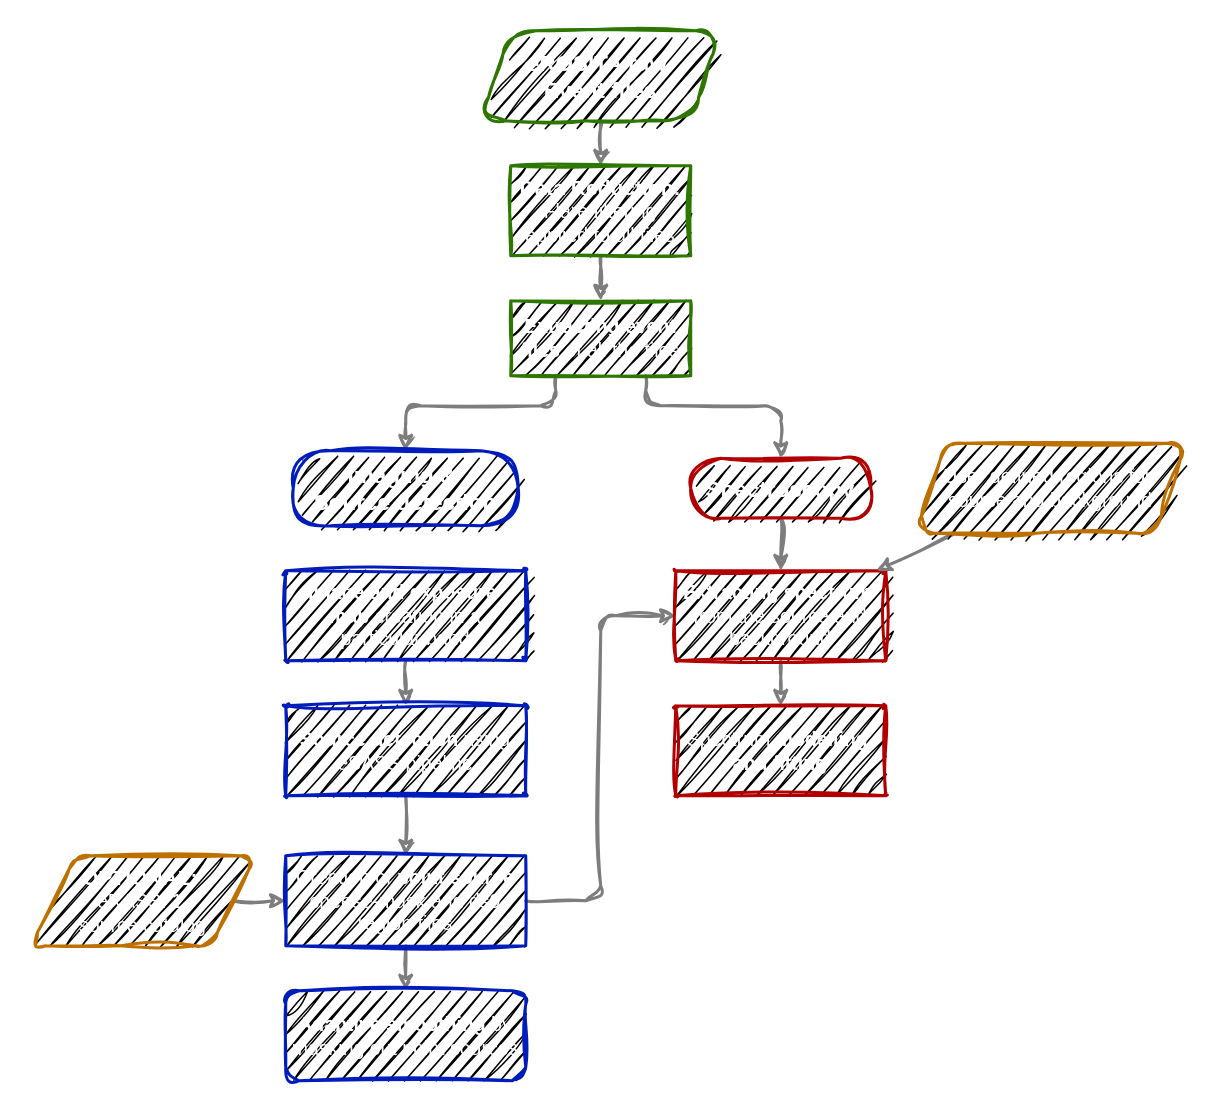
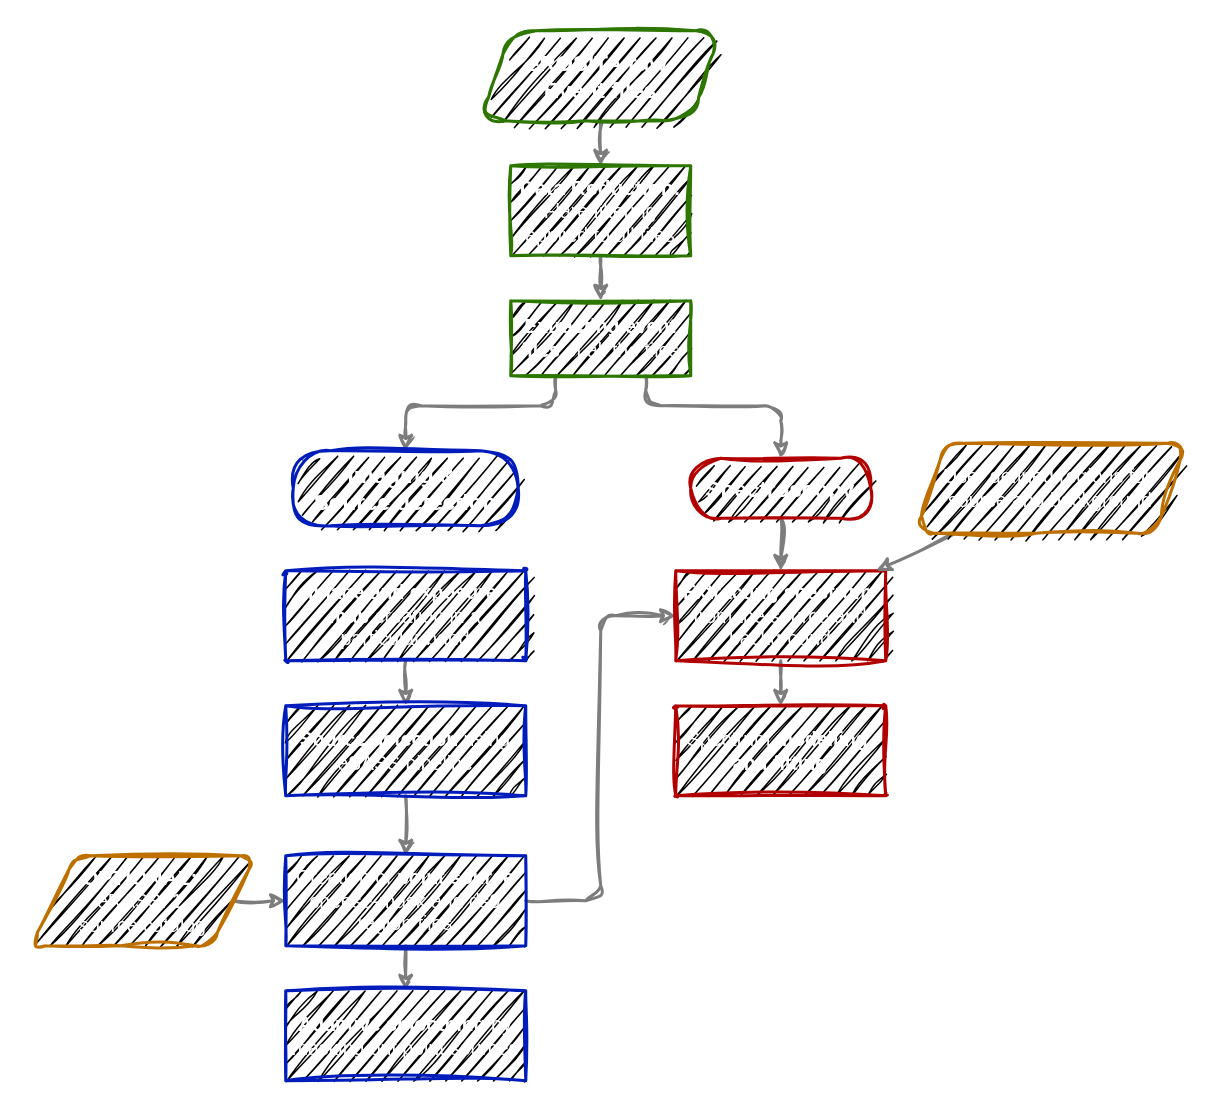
  <mxCell id="0" />
  <mxCell id="1" parent="0" />
  <mxCell id="2" value="" style="edgeStyle=none;html=1;entryX=0.5;entryY=0;entryDx=0;entryDy=0;sketch=1;curveFitting=1;jiggle=2;strokeWidth=2;fontSize=13;strokeColor=#7D7D7D;" parent="1" source="3" target="5" edge="1"><mxGeometry relative="1" as="geometry" /></mxCell>
  <mxCell id="3" value="&lt;font style=&quot;font-size: 15px; color: rgb(255, 255, 255);&quot;&gt;&lt;b style=&quot;&quot;&gt;eROSITA raw&amp;nbsp;&lt;/b&gt;&lt;/font&gt;&lt;div&gt;&lt;font style=&quot;font-size: 15px; color: rgb(255, 255, 255);&quot;&gt;&lt;b style=&quot;&quot;&gt;Event files&lt;/b&gt;&lt;/font&gt;&lt;/div&gt;" style="shape=parallelogram;perimeter=parallelogramPerimeter;whiteSpace=wrap;html=1;fixedSize=1;sketch=1;curveFitting=1;jiggle=2;fillColor=#000000;fontColor=light-dark(#FFFFFF,#121212);strokeColor=#2D7600;strokeWidth=2;fontSize=13;rounded=1;arcSize=33;" parent="1" vertex="1"><mxGeometry x="320" y="20" width="160" height="60" as="geometry" /></mxCell>
  <mxCell id="4" value="" style="edgeStyle=none;html=1;sketch=1;curveFitting=1;jiggle=2;strokeWidth=2;fontSize=13;strokeColor=#7D7D7D;" parent="1" source="5" target="8" edge="1"><mxGeometry relative="1" as="geometry" /></mxCell>
  <mxCell id="5" value="&lt;b&gt;&lt;font style=&quot;font-size: 14px;&quot;&gt;Data Reduction:&lt;/font&gt;&lt;/b&gt;&lt;div&gt;Flare filtering applied to all tiles&lt;/div&gt;" style="rounded=0;whiteSpace=wrap;html=1;sketch=1;curveFitting=1;jiggle=2;fillColor=#000000;fontColor=light-dark(#FFFFFF,#121212);strokeColor=#2D7600;strokeWidth=2;fontSize=13;" parent="1" vertex="1"><mxGeometry x="340" y="110" width="120" height="60" as="geometry" /></mxCell>
  <mxCell id="6" style="edgeStyle=none;html=1;exitX=0.75;exitY=1;exitDx=0;exitDy=0;entryX=0.5;entryY=0;entryDx=0;entryDy=0;sketch=1;curveFitting=1;jiggle=2;strokeWidth=2;fontSize=13;strokeColor=#7D7D7D;" parent="1" source="8" target="11" edge="1"><mxGeometry relative="1" as="geometry"><Array as="points"><mxPoint x="430" y="270" /><mxPoint x="520" y="270" /></Array></mxGeometry></mxCell>
  <mxCell id="7" style="edgeStyle=none;html=1;exitX=0.25;exitY=1;exitDx=0;exitDy=0;entryX=0.5;entryY=0;entryDx=0;entryDy=0;sketch=1;curveFitting=1;jiggle=2;strokeWidth=2;fontSize=13;strokeColor=#7D7D7D;" parent="1" source="8" target="9" edge="1"><mxGeometry relative="1" as="geometry"><Array as="points"><mxPoint x="370" y="270" /><mxPoint x="270" y="270" /></Array></mxGeometry></mxCell>
  <mxCell id="8" value="&lt;font&gt;&lt;b&gt;Extracting event files&lt;/b&gt;&amp;nbsp;&lt;/font&gt;&lt;span style=&quot;background-color: transparent;&quot;&gt;of all the tiles&lt;/span&gt;" style="whiteSpace=wrap;html=1;rounded=0;sketch=1;curveFitting=1;jiggle=2;fillColor=#000000;fontColor=light-dark(#FFFFFF,#121212);strokeColor=#2D7600;strokeWidth=2;fontSize=13;" parent="1" vertex="1"><mxGeometry x="340" y="200" width="120" height="50" as="geometry" /></mxCell>
  <mxCell id="9" value="&lt;font style=&quot;font-size: 15px;&quot;&gt;&lt;b style=&quot;&quot;&gt;Imaging &amp;amp;&amp;nbsp;&lt;/b&gt;&lt;/font&gt;&lt;div&gt;&lt;font style=&quot;font-size: 15px;&quot;&gt;&lt;b style=&quot;&quot;&gt;Source detection&lt;/b&gt;&lt;/font&gt;&lt;/div&gt;" style="whiteSpace=wrap;html=1;rounded=1;arcSize=50;sketch=1;curveFitting=1;jiggle=2;fillColor=#000000;fontColor=light-dark(#FFFFFF,#121212);strokeColor=#001DBC;strokeWidth=2;gradientColor=none;fillStyle=auto;fontSize=13;" parent="1" vertex="1"><mxGeometry x="195" y="300" width="150" height="50" as="geometry" /></mxCell>
  <mxCell id="10" value="" style="edgeStyle=none;html=1;sketch=1;curveFitting=1;jiggle=2;strokeWidth=2;fontSize=13;strokeColor=#7D7D7D;" parent="1" source="11" target="22" edge="1"><mxGeometry relative="1" as="geometry" /></mxCell>
  <mxCell id="11" value="&lt;font style=&quot;font-size: 15px;&quot;&gt;&lt;b style=&quot;&quot;&gt;Spectroscopy&lt;/b&gt;&lt;/font&gt;" style="whiteSpace=wrap;html=1;rounded=1;arcSize=50;sketch=1;curveFitting=1;jiggle=2;fillColor=#000000;fontColor=light-dark(#FFFFFF,#121212);strokeColor=#B20000;strokeWidth=2;fontSize=13;" parent="1" vertex="1"><mxGeometry x="460" y="305" width="120" height="40" as="geometry" /></mxCell>
  <mxCell id="12" value="" style="edgeStyle=none;html=1;sketch=1;curveFitting=1;jiggle=2;strokeWidth=2;fontSize=13;strokeColor=#7D7D7D;" parent="1" source="13" target="15" edge="1"><mxGeometry relative="1" as="geometry" /></mxCell>
  <mxCell id="13" value="&lt;b&gt;Image and exposure&amp;nbsp;&lt;/b&gt;&lt;div&gt;&lt;b&gt;map&lt;/b&gt; creation in a particular band&lt;/div&gt;" style="whiteSpace=wrap;html=1;rounded=1;arcSize=0;sketch=1;curveFitting=1;jiggle=2;fillColor=#000000;fontColor=light-dark(#FFFFFF,#121212);strokeColor=#001DBC;strokeWidth=2;fontSize=13;" parent="1" vertex="1"><mxGeometry x="190" y="380" width="160" height="60" as="geometry" /></mxCell>
  <mxCell id="14" value="" style="edgeStyle=none;html=1;sketch=1;curveFitting=1;jiggle=2;strokeWidth=2;fontSize=13;strokeColor=#7D7D7D;" parent="1" source="15" target="20" edge="1"><mxGeometry relative="1" as="geometry" /></mxCell>
- <mxCell id="15" value="&lt;font&gt;&lt;b&gt;Source detection&lt;/b&gt; using eSASS pipeline&lt;/font&gt;" style="whiteSpace=wrap;html=1;rounded=1;arcSize=0;sketch=1;curveFitting=1;jiggle=2;fillColor=#000000;fontColor=light-dark(#FFFFFF,#121212);strokeColor=#001DBC;strokeWidth=2;fontSize=13;" parent="1" vertex="1"><mxGeometry x="190" y="470" width="160" height="60" as="geometry" /></mxCell>
+ <mxCell id="15" value="&lt;font&gt;&lt;b&gt;Source detection&lt;/b&gt; using eSASS pipeline&lt;/font&gt;" style="whiteSpace=wrap;html=1;arcSize=0;sketch=1;curveFitting=1;jiggle=2;fillColor=#000000;fontColor=light-dark(#FFFFFF,#121212);strokeColor=#001DBC;strokeWidth=2;fontSize=13;rounded=0;" parent="1" vertex="1"><mxGeometry x="190" y="470" width="160" height="60" as="geometry" /></mxCell>
  <mxCell id="16" value="" style="edgeStyle=none;html=1;sketch=1;curveFitting=1;jiggle=2;strokeWidth=2;fontSize=13;strokeColor=#7D7D7D;" parent="1" source="17" target="20" edge="1"><mxGeometry relative="1" as="geometry" /></mxCell>
  <mxCell id="17" value="&lt;font style=&quot;&quot;&gt;&lt;font style=&quot;font-size: 14px;&quot;&gt;&lt;b&gt;OPTIONAL:&lt;/b&gt;&lt;/font&gt;&amp;nbsp;&lt;/font&gt;&lt;div&gt;&lt;font style=&quot;&quot;&gt;eRASS: 1&amp;nbsp;&lt;/font&gt;&lt;/div&gt;&lt;div&gt;&lt;font style=&quot;&quot;&gt;source catalog&lt;/font&gt;&lt;/div&gt;" style="shape=parallelogram;perimeter=parallelogramPerimeter;whiteSpace=wrap;html=1;fixedSize=1;sketch=1;curveFitting=1;jiggle=2;fillColor=#000000;fontColor=light-dark(#FFFFFF,#121212);strokeColor=#BD7000;strokeWidth=2;fontSize=13;size=30;rounded=1;" parent="1" vertex="1"><mxGeometry x="20" y="570" width="150" height="60" as="geometry" /></mxCell>
  <mxCell id="18" value="" style="edgeStyle=none;html=1;sketch=1;curveFitting=1;jiggle=2;strokeWidth=2;fontSize=13;strokeColor=#7D7D7D;" parent="1" source="20" target="23" edge="1"><mxGeometry relative="1" as="geometry" /></mxCell>
  <mxCell id="19" style="edgeStyle=none;html=1;entryX=0;entryY=0.5;entryDx=0;entryDy=0;exitX=1;exitY=0.5;exitDx=0;exitDy=0;sketch=1;curveFitting=1;jiggle=2;strokeWidth=2;fontSize=13;strokeColor=#7D7D7D;" parent="1" source="20" target="22" edge="1"><mxGeometry relative="1" as="geometry"><Array as="points"><mxPoint x="400" y="600" /><mxPoint x="400" y="410" /></Array></mxGeometry></mxCell>
  <mxCell id="20" value="&lt;font&gt;Creation of &lt;b&gt;point source&lt;/b&gt; cheese-mask and ds9 region files&lt;/font&gt;" style="whiteSpace=wrap;html=1;sketch=1;curveFitting=1;jiggle=2;fillColor=#000000;fontColor=light-dark(#FFFFFF,#121212);strokeColor=#001DBC;strokeWidth=2;fontSize=13;" parent="1" vertex="1"><mxGeometry x="190" y="570" width="160" height="60" as="geometry" /></mxCell>
  <mxCell id="21" value="" style="edgeStyle=none;html=1;sketch=1;curveFitting=1;jiggle=2;strokeWidth=2;fontSize=13;strokeColor=#7D7D7D;" parent="1" source="22" target="26" edge="1"><mxGeometry relative="1" as="geometry" /></mxCell>
- <mxCell id="22" value="&lt;b&gt;Extracting spectrum&lt;/b&gt;&amp;nbsp;&lt;div&gt;from the source and background&lt;/div&gt;" style="whiteSpace=wrap;html=1;rounded=1;arcSize=0;sketch=1;curveFitting=1;jiggle=2;fillColor=#000000;fontColor=light-dark(#FFFFFF,#121212);strokeColor=#B20000;strokeWidth=2;fontSize=13;" parent="1" vertex="1"><mxGeometry x="450" y="380" width="140" height="60" as="geometry" /></mxCell>
- <mxCell id="23" value="&lt;b&gt;Adaptive smoothing&lt;/b&gt; by masking out point sources" style="whiteSpace=wrap;html=1;sketch=1;curveFitting=1;jiggle=2;fillColor=#000000;fontColor=light-dark(#FFFFFF,#121212);strokeColor=#001DBC;strokeWidth=2;fontSize=13;rounded=1;" parent="1" vertex="1"><mxGeometry x="190" y="660" width="160" height="60" as="geometry" /></mxCell>
+ <mxCell id="22" value="&lt;b&gt;Extracting spectrum&lt;/b&gt;&amp;nbsp;&lt;div&gt;from the source and background&lt;/div&gt;" style="whiteSpace=wrap;html=1;arcSize=0;sketch=1;curveFitting=1;jiggle=2;fillColor=#000000;fontColor=light-dark(#FFFFFF,#121212);strokeColor=#B20000;strokeWidth=2;fontSize=13;rounded=0;" parent="1" vertex="1"><mxGeometry x="450" y="380" width="140" height="60" as="geometry" /></mxCell>
+ <mxCell id="23" value="&lt;b&gt;Adaptive smoothing&lt;/b&gt; by masking out point sources" style="whiteSpace=wrap;html=1;sketch=1;curveFitting=1;jiggle=2;fillColor=#000000;fontColor=light-dark(#FFFFFF,#121212);strokeColor=#001DBC;strokeWidth=2;fontSize=13;" parent="1" vertex="1"><mxGeometry x="190" y="660" width="160" height="60" as="geometry" /></mxCell>
  <mxCell id="24" value="" style="edgeStyle=none;html=1;sketch=1;curveFitting=1;jiggle=2;strokeWidth=2;fontSize=13;strokeColor=#7D7D7D;" parent="1" source="25" target="22" edge="1"><mxGeometry relative="1" as="geometry" /></mxCell>
  <mxCell id="25" value="&lt;font style=&quot;&quot;&gt;User defined regions for&amp;nbsp;&lt;/font&gt;&lt;div&gt;&lt;font style=&quot;&quot;&gt;source and background&lt;/font&gt;&lt;/div&gt;" style="shape=parallelogram;perimeter=parallelogramPerimeter;whiteSpace=wrap;html=1;fixedSize=1;rounded=1;arcSize=24;sketch=1;curveFitting=1;jiggle=2;fillColor=#000000;fontColor=light-dark(#FFFFFF,#121212);strokeColor=#BD7000;strokeWidth=2;fontSize=13;" parent="1" vertex="1"><mxGeometry x="610" y="295" width="180" height="60" as="geometry" /></mxCell>
  <mxCell id="26" value="&lt;font&gt;Spectrum &lt;b&gt;modelling&amp;nbsp;&lt;/b&gt;&lt;/font&gt;&lt;div&gt;&lt;font&gt;&lt;b&gt;and fitting&lt;/b&gt;&lt;/font&gt;&lt;/div&gt;" style="whiteSpace=wrap;html=1;rounded=1;arcSize=0;sketch=1;curveFitting=1;jiggle=2;fillColor=#000000;fontColor=light-dark(#FFFFFF,#121212);strokeColor=#B20000;strokeWidth=2;fontSize=13;" parent="1" vertex="1"><mxGeometry x="450" y="470" width="140" height="60" as="geometry" /></mxCell>
